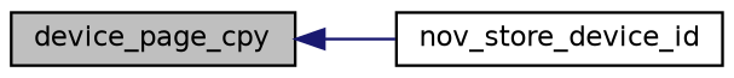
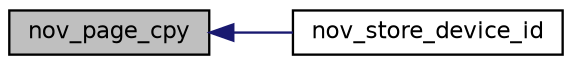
  digraph {
    rankdir=LR
    node [color=black fontname=Helvetica fontsize=10 shape=record style=filled]
-   n1 [fillcolor=grey75 fontcolor=black height=0.2 label=device_page_cpy width=0.4]
+   n1 [fillcolor=grey75 fontcolor=black height=0.2 label=nov_page_cpy width=0.4]
    n2 [fillcolor=white height=0.2 label=nov_store_device_id width=0.4]
    n1 -> n2 [color=midnightblue dir=back fontname=Helvetica fontsize=10 labelfontname=Helvetica labelfontsize=10 style=solid]
  }
